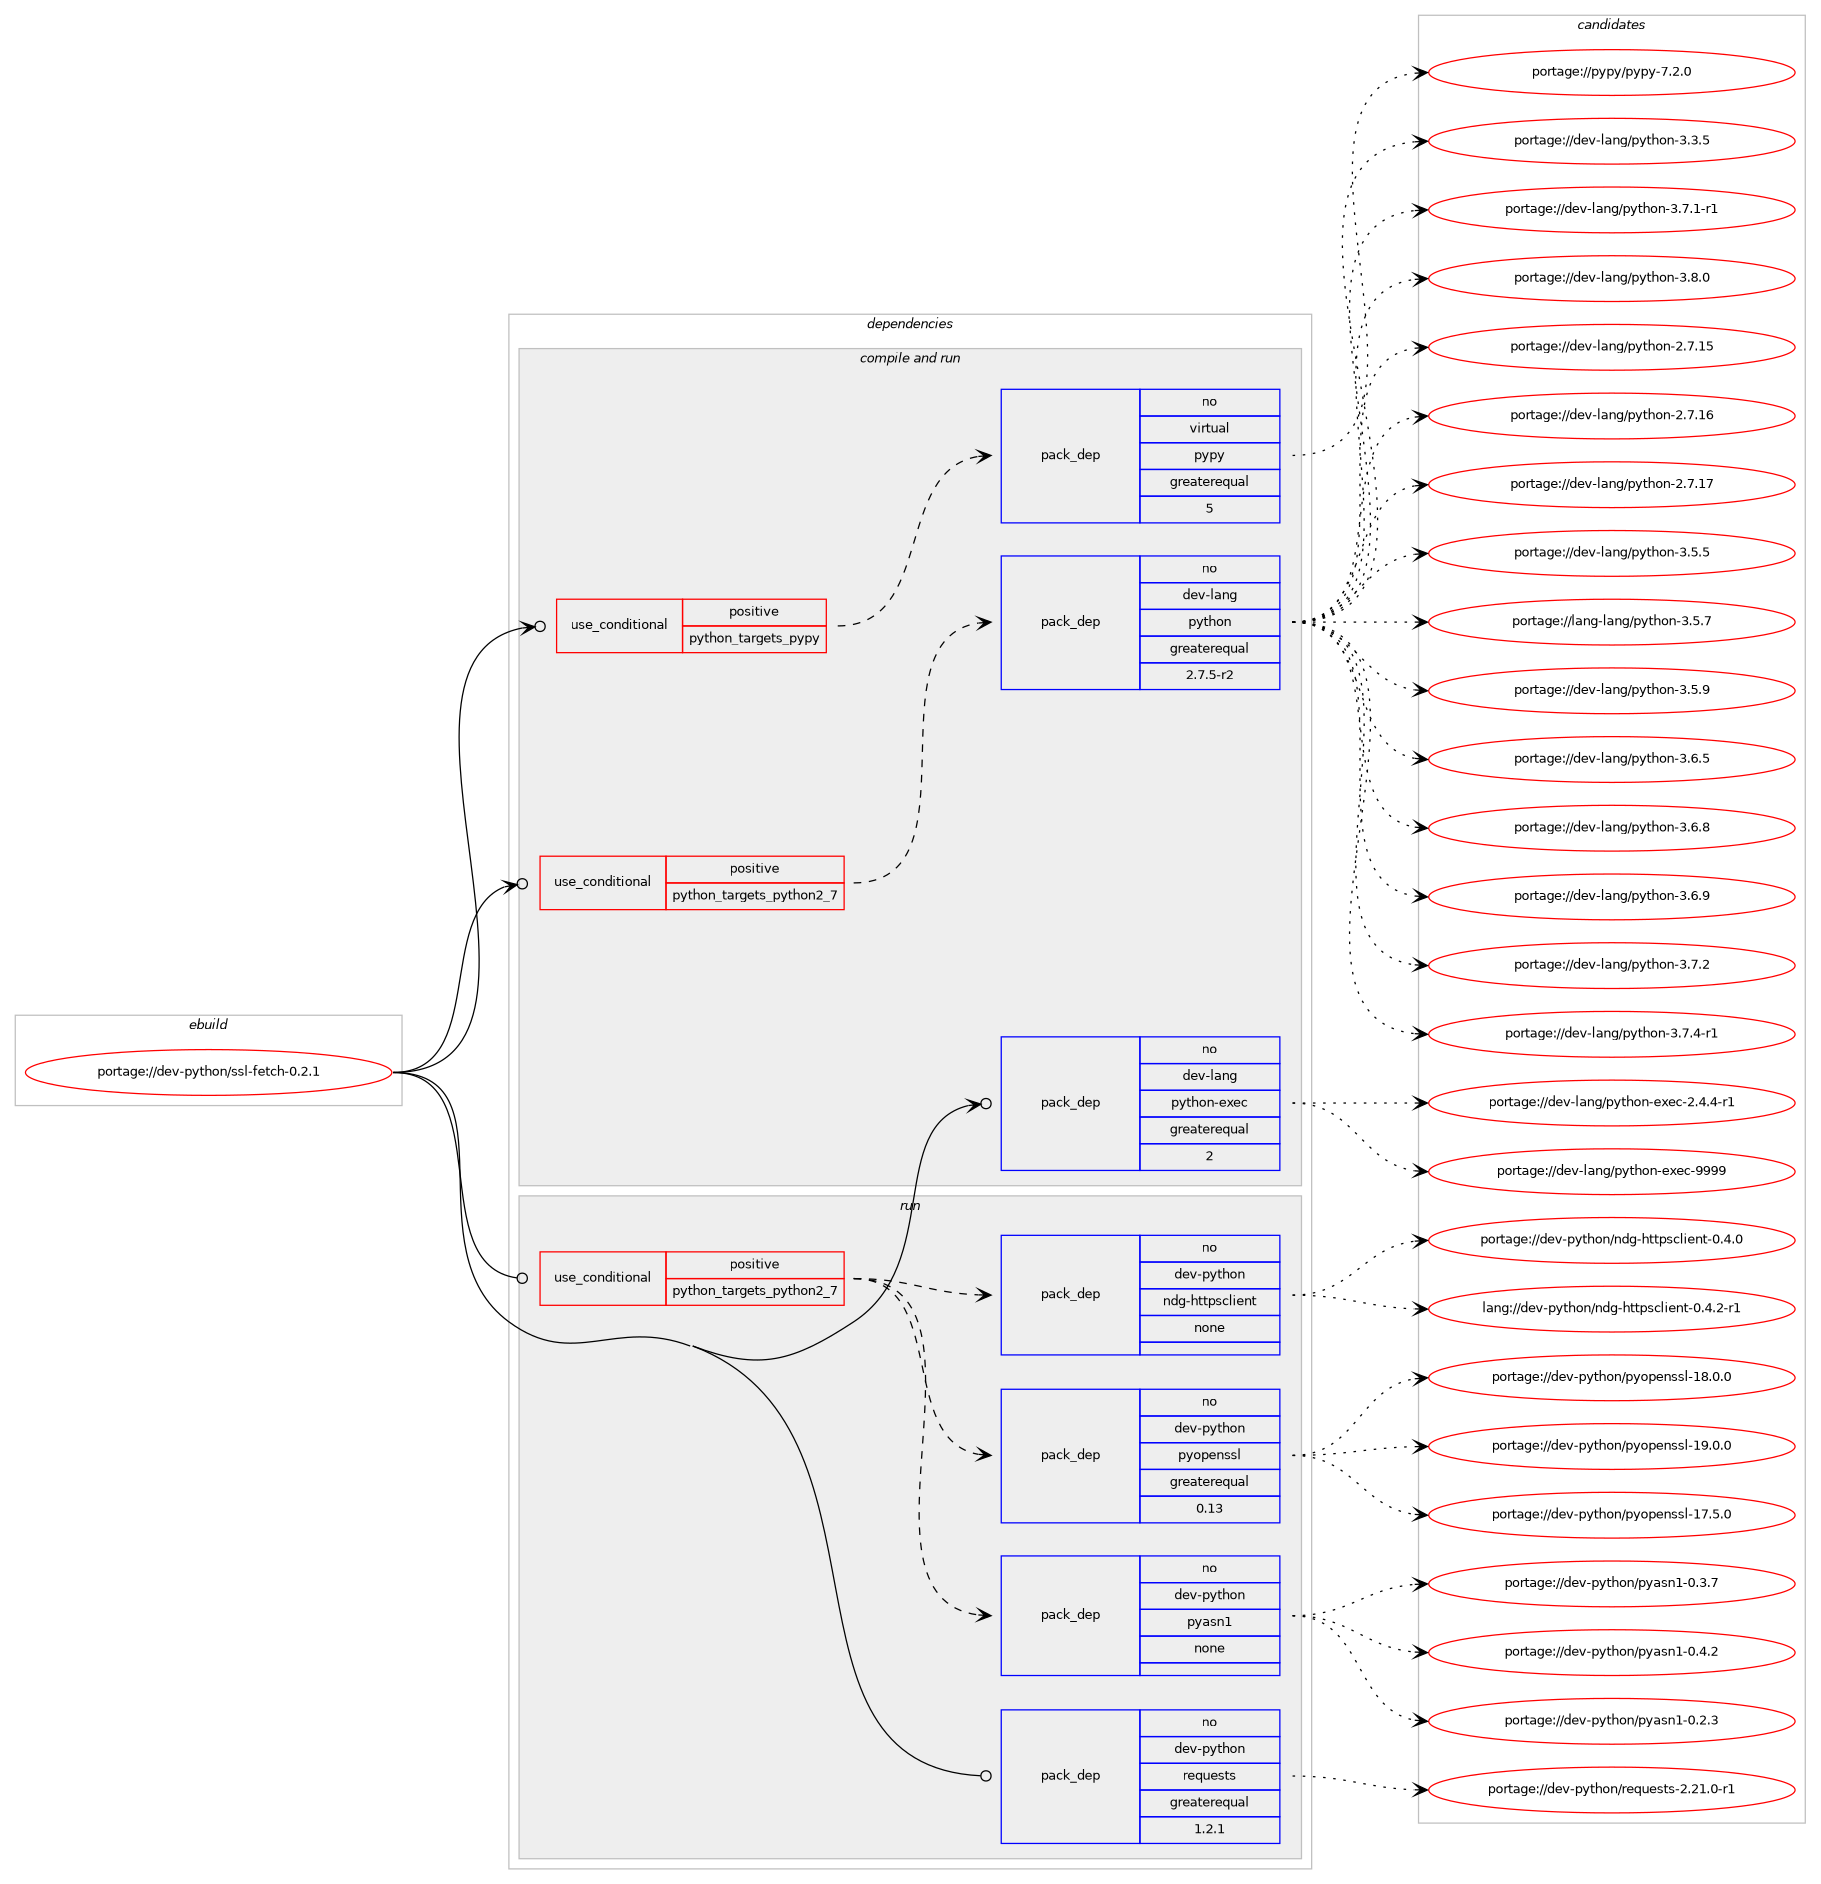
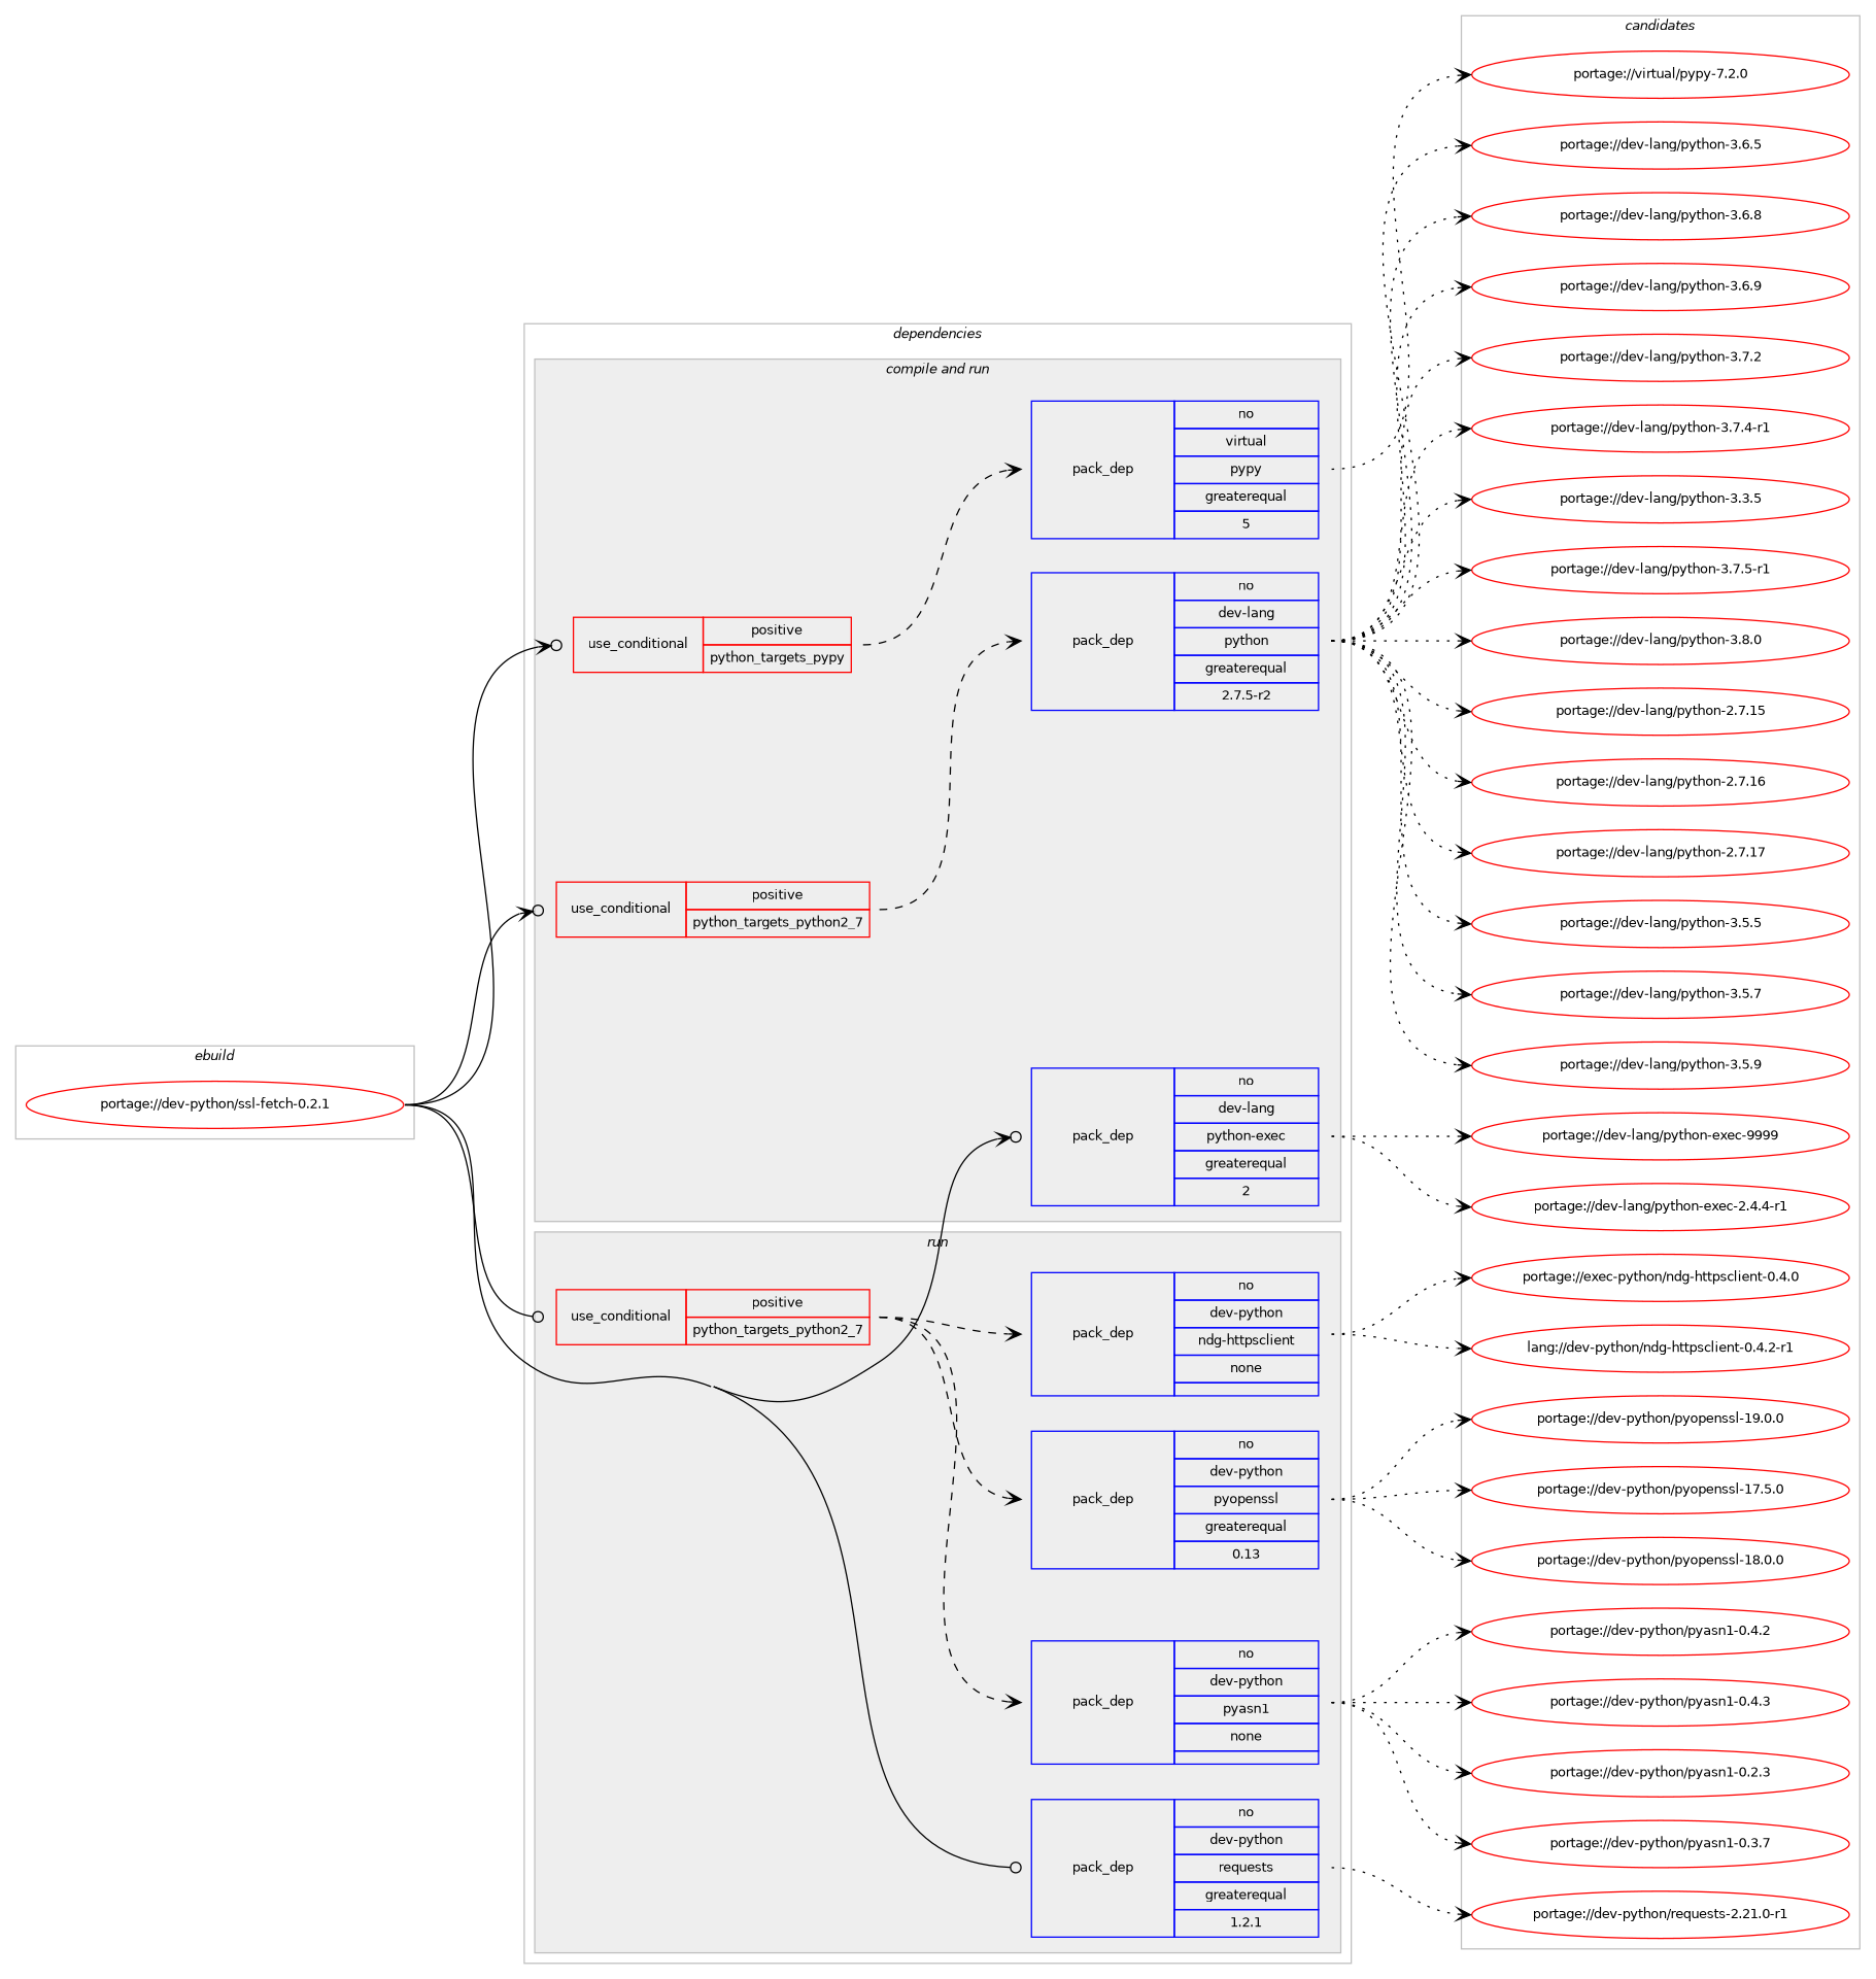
  digraph {
    compound=true
    concentrate=true
    fontname=Helvetica
    fontsize=10
    newrank=true
    rankdir=LR
    ranksep=1.5
    node [color=red fontname=Helvetica fontsize=10]
    edge [arrowhead=vee headport=w style=dotted tailport=e weight=100]
    n1 [label="portage://dev-python/ssl-fetch-0.2.1" width=4]
    n2 [color=blue label=<<TABLE BORDER="0" CELLBORDER="1" CELLSPACING="0" CELLPADDING="4" WIDTH="220"><TR><TD ROWSPAN="6" CELLPADDING="30">pack_dep</TD></TR><TR><TD WIDTH="110">no</TD></TR><TR><TD>virtual</TD></TR><TR><TD>pypy</TD></TR><TR><TD>greaterequal</TD></TR><TR><TD>5</TD></TR></TABLE>> shape=none]
    n3 [label=<<TABLE BORDER="0" CELLBORDER="1" CELLSPACING="0" CELLPADDING="4"><TR><TD ROWSPAN="3" CELLPADDING="10">use_conditional</TD></TR><TR><TD>positive</TD></TR><TR><TD>python_targets_pypy</TD></TR></TABLE>> shape=none]
    n4 [color=blue label=<<TABLE BORDER="0" CELLBORDER="1" CELLSPACING="0" CELLPADDING="4" WIDTH="220"><TR><TD ROWSPAN="6" CELLPADDING="30">pack_dep</TD></TR><TR><TD WIDTH="110">no</TD></TR><TR><TD>dev-lang</TD></TR><TR><TD>python</TD></TR><TR><TD>greaterequal</TD></TR><TR><TD>2.7.5-r2</TD></TR></TABLE>> shape=none]
    n5 [label=<<TABLE BORDER="0" CELLBORDER="1" CELLSPACING="0" CELLPADDING="4"><TR><TD ROWSPAN="3" CELLPADDING="10">use_conditional</TD></TR><TR><TD>positive</TD></TR><TR><TD>python_targets_python2_7</TD></TR></TABLE>> shape=none]
    n6 [color=blue label=<<TABLE BORDER="0" CELLBORDER="1" CELLSPACING="0" CELLPADDING="4" WIDTH="220"><TR><TD ROWSPAN="6" CELLPADDING="30">pack_dep</TD></TR><TR><TD WIDTH="110">no</TD></TR><TR><TD>dev-lang</TD></TR><TR><TD>python-exec</TD></TR><TR><TD>greaterequal</TD></TR><TR><TD>2</TD></TR></TABLE>> shape=none]
    n7 [color=blue label=<<TABLE BORDER="0" CELLBORDER="1" CELLSPACING="0" CELLPADDING="4" WIDTH="220"><TR><TD ROWSPAN="6" CELLPADDING="30">pack_dep</TD></TR><TR><TD WIDTH="110">no</TD></TR><TR><TD>dev-python</TD></TR><TR><TD>ndg-httpsclient</TD></TR><TR><TD>none</TD></TR><TR><TD></TD></TR></TABLE>> shape=none]
    n8 [color=blue label=<<TABLE BORDER="0" CELLBORDER="1" CELLSPACING="0" CELLPADDING="4" WIDTH="220"><TR><TD ROWSPAN="6" CELLPADDING="30">pack_dep</TD></TR><TR><TD WIDTH="110">no</TD></TR><TR><TD>dev-python</TD></TR><TR><TD>pyasn1</TD></TR><TR><TD>none</TD></TR><TR><TD></TD></TR></TABLE>> shape=none]
    n9 [color=blue label=<<TABLE BORDER="0" CELLBORDER="1" CELLSPACING="0" CELLPADDING="4" WIDTH="220"><TR><TD ROWSPAN="6" CELLPADDING="30">pack_dep</TD></TR><TR><TD WIDTH="110">no</TD></TR><TR><TD>dev-python</TD></TR><TR><TD>pyopenssl</TD></TR><TR><TD>greaterequal</TD></TR><TR><TD>0.13</TD></TR></TABLE>> shape=none]
    n10 [label=<<TABLE BORDER="0" CELLBORDER="1" CELLSPACING="0" CELLPADDING="4"><TR><TD ROWSPAN="3" CELLPADDING="10">use_conditional</TD></TR><TR><TD>positive</TD></TR><TR><TD>python_targets_python2_7</TD></TR></TABLE>> shape=none]
    n11 [color=blue label=<<TABLE BORDER="0" CELLBORDER="1" CELLSPACING="0" CELLPADDING="4" WIDTH="220"><TR><TD ROWSPAN="6" CELLPADDING="30">pack_dep</TD></TR><TR><TD WIDTH="110">no</TD></TR><TR><TD>dev-python</TD></TR><TR><TD>requests</TD></TR><TR><TD>greaterequal</TD></TR><TR><TD>1.2.1</TD></TR></TABLE>> shape=none]
-   n12 [label="portage://pypy/pypy-7.2.0" width=4]
+   n12 [label="portage://virtual/pypy-7.2.0" width=4]
    n13 [label="portage://dev-lang/python-2.7.15" width=4]
    n14 [label="portage://dev-lang/python-2.7.16" width=4]
    n15 [label="portage://dev-lang/python-2.7.17" width=4]
    n16 [label="portage://dev-lang/python-3.5.5" width=4]
-   n17 [label="portage://lang-lang/python-3.5.7" width=4]
+   n17 [label="portage://dev-lang/python-3.5.7" width=4]
    n18 [label="portage://dev-lang/python-3.5.9" width=4]
    n19 [label="portage://dev-lang/python-3.6.5" width=4]
    n20 [label="portage://dev-lang/python-3.6.8" width=4]
    n21 [label="portage://dev-lang/python-3.6.9" width=4]
    n22 [label="portage://dev-lang/python-3.7.2" width=4]
    n23 [label="portage://dev-lang/python-3.7.4-r1" width=4]
    n24 [label="portage://dev-lang/python-3.3.5" width=4]
-   n25 [label="portage://dev-lang/python-3.7.1-r1" width=4]
+   n25 [label="portage://dev-lang/python-3.7.5-r1" width=4]
    n26 [label="portage://dev-lang/python-3.8.0" width=4]
    n27 [label="portage://dev-lang/python-exec-2.4.4-r1" width=4]
    n28 [label="portage://dev-lang/python-exec-9999" width=4]
-   n29 [label="portage://dev-python/ndg-httpsclient-0.4.0" width=4]
+   n29 [label="portage://exec-python/ndg-httpsclient-0.4.0" width=4]
    n30 [label="lang://dev-python/ndg-httpsclient-0.4.2-r1" width=4]
    n31 [label="portage://dev-python/pyasn1-0.2.3" width=4]
    n32 [label="portage://dev-python/pyasn1-0.3.7" width=4]
    n33 [label="portage://dev-python/pyasn1-0.4.2" width=4]
+   n34 [label="portage://dev-python/pyasn1-0.4.3" width=4]
    n35 [label="portage://dev-python/pyopenssl-17.5.0" width=4]
    n36 [label="portage://dev-python/pyopenssl-18.0.0" width=4]
    n37 [label="portage://dev-python/pyopenssl-19.0.0" width=4]
    n38 [label="portage://dev-python/requests-2.21.0-r1" width=4]
    subgraph cluster_1 {
      color=gray
      label=<<i>ebuild</i>>
      rank=same
      n1
    }
    subgraph cluster_2 {
      color=gray
      label=<<i>dependencies</i>>
      subgraph cluster_3 {
        color=gray
        fillcolor="#eeeeee"
        label=<<i>compile</i>>
        style=filled
      }
      subgraph cluster_4 {
        color=gray
        fillcolor="#eeeeee"
        label=<<i>compile and run</i>>
        style=filled
        subgraph sub_5 {
          color=gray
          fillcolor="#eeeeee"
          label=<<i>compile and run</i>>
          style=filled
          n3
          subgraph sub_6 {
            color=gray
            fillcolor="#eeeeee"
            label=<<i>compile and run</i>>
            style=filled
            n2
          }
        }
        subgraph sub_7 {
          color=gray
          fillcolor="#eeeeee"
          label=<<i>compile and run</i>>
          style=filled
          n5
          subgraph sub_8 {
            color=gray
            fillcolor="#eeeeee"
            label=<<i>compile and run</i>>
            style=filled
            n4
          }
        }
        subgraph sub_9 {
          color=gray
          fillcolor="#eeeeee"
          label=<<i>compile and run</i>>
          style=filled
          n6
        }
      }
      subgraph cluster_10 {
        color=gray
        fillcolor="#eeeeee"
        label=<<i>run</i>>
        style=filled
        subgraph sub_11 {
          color=gray
          fillcolor="#eeeeee"
          label=<<i>run</i>>
          style=filled
          n10
          subgraph sub_12 {
            color=gray
            fillcolor="#eeeeee"
            label=<<i>run</i>>
            style=filled
            n7
          }
          subgraph sub_13 {
            color=gray
            fillcolor="#eeeeee"
            label=<<i>run</i>>
            style=filled
            n8
          }
          subgraph sub_14 {
            color=gray
            fillcolor="#eeeeee"
            label=<<i>run</i>>
            style=filled
            n9
          }
        }
        subgraph sub_15 {
          color=gray
          fillcolor="#eeeeee"
          label=<<i>run</i>>
          style=filled
          n11
        }
      }
    }
    subgraph cluster_16 {
      color=gray
      label=<<i>candidates</i>>
      rank=same
      subgraph sub_17 {
        color=black
        label=<<i>candidates</i>>
        nodesep=1
        rank=same
        n12
      }
      subgraph sub_18 {
        color=black
        label=<<i>candidates</i>>
        nodesep=1
        rank=same
        n13
        n14
        n15
        n16
        n17
        n18
        n19
        n20
        n21
        n22
        n23
        n24
        n25
        n26
      }
      subgraph sub_19 {
        color=black
        label=<<i>candidates</i>>
        nodesep=1
        rank=same
        n27
        n28
      }
      subgraph sub_20 {
        color=black
        label=<<i>candidates</i>>
        nodesep=1
        rank=same
        n29
        n30
      }
      subgraph sub_21 {
        color=black
        label=<<i>candidates</i>>
        nodesep=1
        rank=same
        n31
        n32
        n33
+       n34
      }
      subgraph sub_22 {
        color=black
        label=<<i>candidates</i>>
        nodesep=1
        rank=same
        n35
        n36
        n37
      }
      subgraph sub_23 {
        color=black
        label=<<i>candidates</i>>
        nodesep=1
        rank=same
        n38
      }
    }
    n1 -> n3 [arrowhead=odotvee style=solid weight=20]
    n1 -> n5 [arrowhead=odotvee style=solid weight=20]
    n1 -> n6 [arrowhead=odotvee style=solid weight=20]
    n1 -> n10 [arrowhead=odot style=solid weight=20]
    n1 -> n11 [arrowhead=odot style=solid weight=20]
    n2 -> n12
    n3 -> n2 [style=dashed weight=20]
    n4 -> n13
    n4 -> n14
    n4 -> n15
    n4 -> n16
    n4 -> n17
    n4 -> n18
    n4 -> n19
    n4 -> n20
    n4 -> n21
    n4 -> n22
    n4 -> n23
    n4 -> n24
    n4 -> n25
    n4 -> n26
    n5 -> n4 [style=dashed weight=20]
    n6 -> n27
    n6 -> n28
    n7 -> n29
    n7 -> n30
    n8 -> n31
    n8 -> n32
    n8 -> n33
+   n8 -> n34
    n9 -> n35
    n9 -> n36
    n9 -> n37
    n10 -> n7 [style=dashed weight=20]
    n10 -> n8 [style=dashed weight=20]
    n10 -> n9 [style=dashed weight=20]
    n11 -> n38
  }
